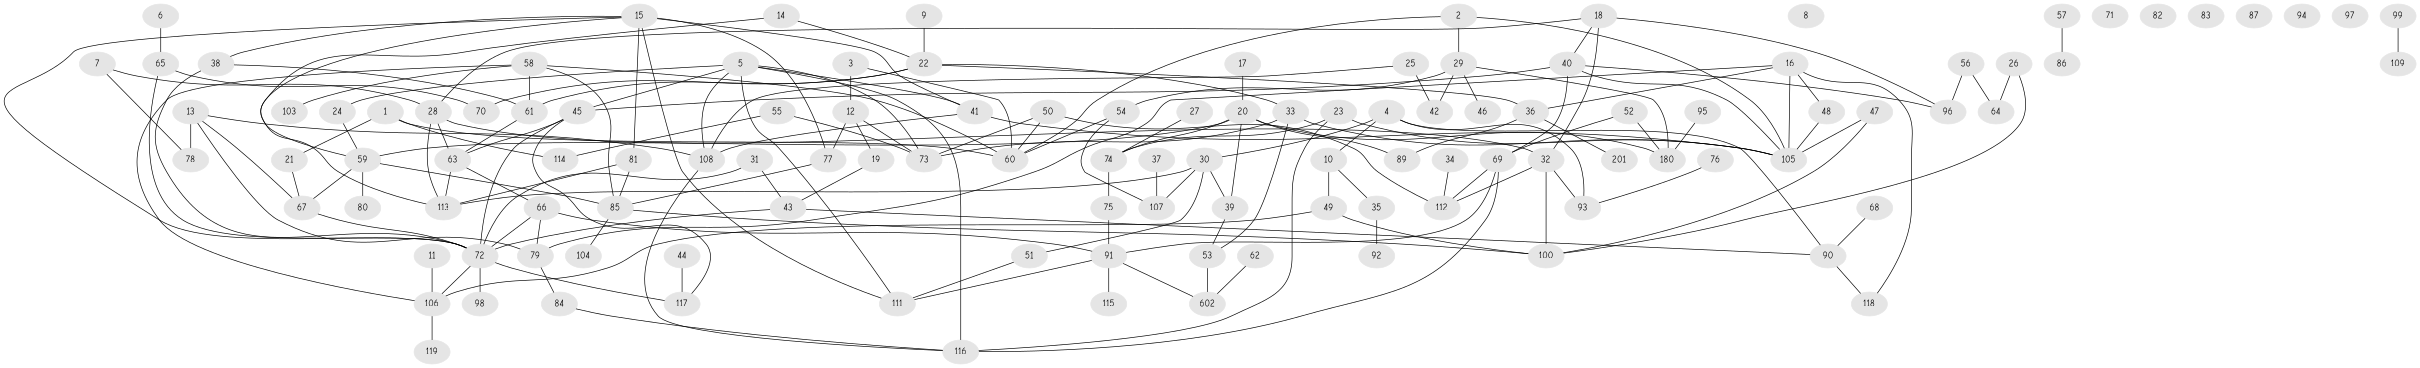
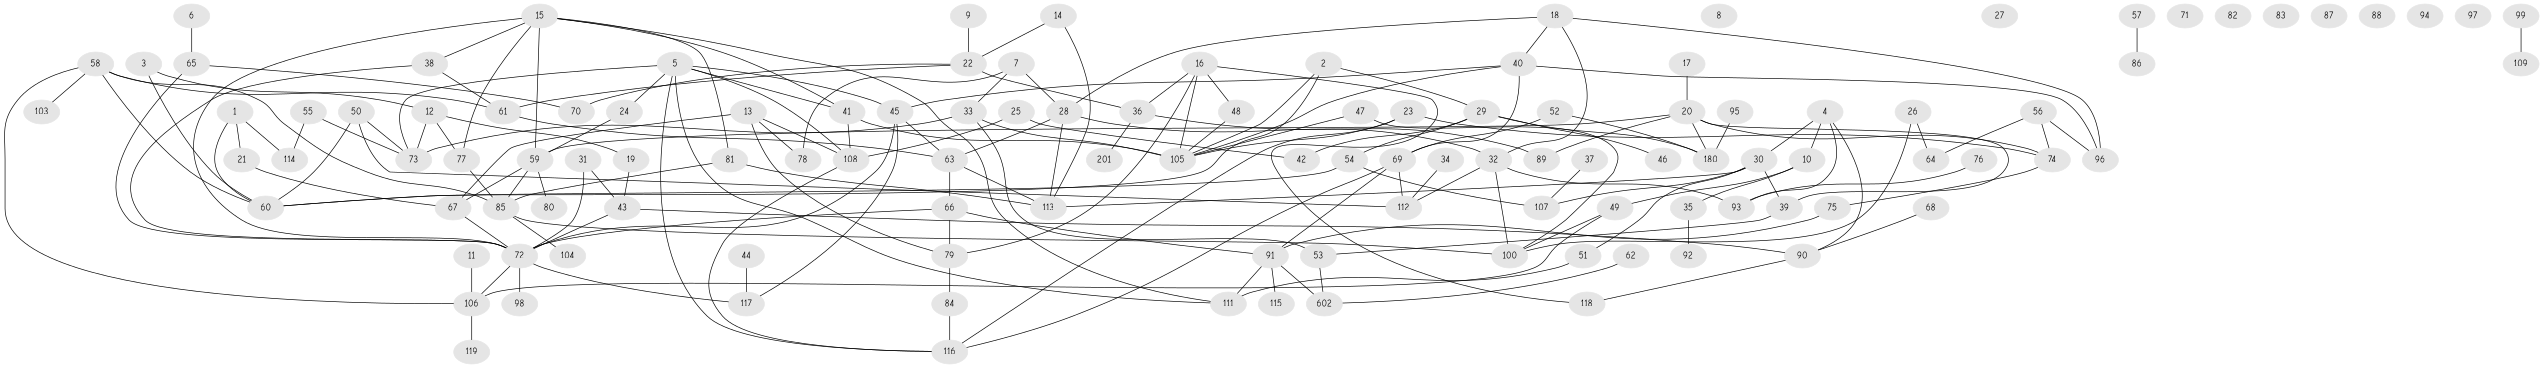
  graph {
    fontname="Comic Neue"
    node [color=gray90 fontname="Comic Neue" style=filled]
    edge [fontname="Comic Neue"]
    1
    21
    60
    114
    67
    2
    29
    105
    n9 [label=180]
    42
    46
    54
    3
    12
    73
    19
    77
    4
    10
    30
    90
    93
    35
    49
    113
    39
    51
    107
    118
    5
    24
    41
    45
    108
    111
    116
    59
    72
    63
    117
    6
    65
    70
    7
    28
    33
    78
    32
    53
    8
    9
    22
    36
    61
    92
    106
    100
    11
    119
    43
    85
    13
    79
    84
    14
    15
    38
    81
    80
    98
    16
    48
    89
    n74 [label=201]
    17
    20
    74
    18
    40
    96
    112
    69
    75
    23
    25
    26
    64
    27
    66
    31
    58
    103
    n93 [label=602]
    34
    37
    91
    44
    47
    50
    52
    115
    55
    56
    57
    86
    104
    62
    68
    71
    76
    82
    83
    87
+   88
    94
    95
    97
    99
    109
    1 -- 21
    1 -- 60
    1 -- 114
    21 -- 67
    67 -- 72
    2 -- 60
    2 -- 29
    2 -- 105
    29 -- n9
    29 -- 42
    29 -- 46
    29 -- 54
    54 -- 60
    54 -- 107
    3 -- 60
    3 -- 12
    12 -- 73
    12 -- 19
    12 -- 77
    19 -- 43
    77 -- 85
    4 -- 10
    4 -- 30
    4 -- 90
    4 -- 93
    10 -- 35
    10 -- 49
    30 -- 113
    30 -- 39
    30 -- 51
    30 -- 107
    90 -- 118
    35 -- 92
    49 -- 106
    49 -- 100
    39 -- 53
    51 -- 111
    5 -- 73
    5 -- 24
    5 -- 41
    5 -- 45
    5 -- 108
    5 -- 111
    5 -- 116
    24 -- 59
    41 -- 105
    41 -- 108
    45 -- 72
    45 -- 63
    45 -- 117
    108 -- 116
    59 -- 67
    59 -- 85
    59 -- 80
    72 -- 117
    72 -- 106
    72 -- 98
    63 -- 113
    63 -- 66
    6 -- 65
    65 -- 72
    65 -- 70
    7 -- 28
-   22 -- 33
+   7 -- 33
    7 -- 78
    28 -- 113
    28 -- 63
    28 -- 32
    33 -- 105
    33 -- 73
    33 -- 53
    32 -- 93
    32 -- 100
    32 -- 112
    53 -- n93
    9 -- 22
    22 -- 70
    22 -- 36
    22 -- 61
    36 -- 89
    36 -- n74
    61 -- 63
    106 -- 119
    11 -- 106
    43 -- 90
    43 -- 72
    85 -- 100
    85 -- 104
    13 -- 67
    13 -- 108
    13 -- 78
    13 -- 79
    79 -- 84
    84 -- 116
    14 -- 113
    14 -- 22
    15 -- 77
    15 -- 41
    15 -- 111
    15 -- 59
    15 -- 72
    15 -- 38
    15 -- 81
    38 -- 72
    38 -- 61
    81 -- 113
    81 -- 85
    16 -- 105
    16 -- 118
    16 -- 36
    16 -- 79
    16 -- 48
    48 -- 105
    17 -- 20
    20 -- n9
    20 -- 39
    20 -- 59
    20 -- 89
    20 -- 74
    74 -- 75
    18 -- 28
    18 -- 32
    18 -- 40
    18 -- 96
    40 -- 105
    40 -- 45
    40 -- 96
    40 -- 69
    69 -- 116
    69 -- 112
    69 -- 91
    75 -- 91
    23 -- 105
    23 -- 116
    23 -- 74
    25 -- 42
    25 -- 108
    26 -- 100
    26 -- 64
    66 -- 72
    66 -- 79
    66 -- 91
    31 -- 72
    31 -- 43
    58 -- 60
    58 -- 61
    58 -- 106
    58 -- 85
    58 -- 103
    34 -- 112
    37 -- 107
    91 -- 111
    91 -- n93
    91 -- 115
    44 -- 117
    47 -- 105
    47 -- 100
    50 -- 60
    50 -- 73
    50 -- 112
    52 -- n9
    52 -- 69
    55 -- 114
    55 -- 73
-   27 -- 74
+   56 -- 74
    56 -- 96
    56 -- 64
    57 -- 86
    62 -- n93
    68 -- 90
    76 -- 93
    95 -- n9
    99 -- 109
  }
